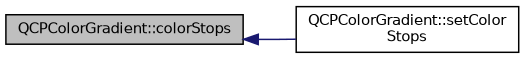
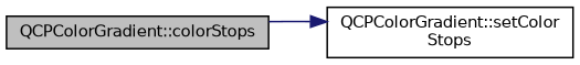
  digraph {
    rankdir=LR
    node [color=black fontname=Helvetica fontsize=10 shape=record style=filled]
    n1 [fillcolor=grey75 fontcolor=black height=0.2 label="QCPColorGradient::colorStops" width=0.4]
    n2 [fillcolor=white height=0.2 label="QCPColorGradient::setColor\lStops" width=0.4]
-   n1 -> n2 [color=midnightblue dir=back fontname=Helvetica fontsize=10 labelfontname=Helvetica labelfontsize=10 style=solid]
+   n2 -> n1 [color=midnightblue dir=back fontname=Helvetica fontsize=10 labelfontname=Helvetica labelfontsize=10 style=solid]
  }
